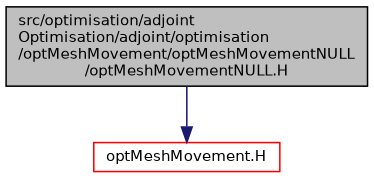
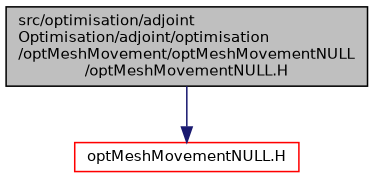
  digraph {
    node [fontname=Helvetica fontsize=10 shape=record]
    n1 [color=black fillcolor=grey75 fontcolor=black height=0.2 label="src/optimisation/adjoint\lOptimisation/adjoint/optimisation\l/optMeshMovement/optMeshMovementNULL\l/optMeshMovementNULL.H" style=filled width=0.4]
-   n2 [color=red height=0.2 label="optMeshMovement.H" width=0.4]
+   n2 [color=red height=0.2 label="optMeshMovementNULL.H" width=0.4]
    n1 -> n2 [color=midnightblue fontname=Helvetica fontsize=10 labelfontname=Helvetica labelfontsize=10 style=solid]
  }
